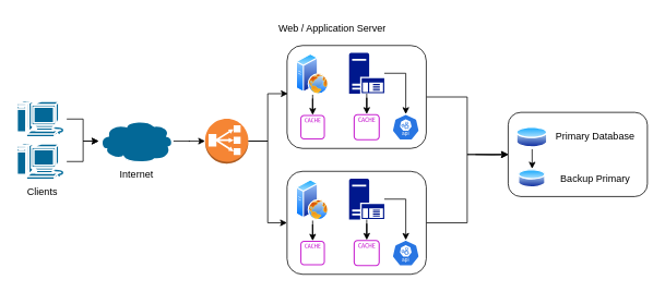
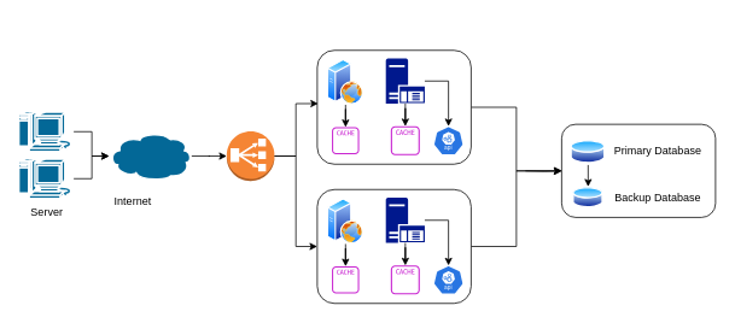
  <mxCell id="0" />
  <mxCell id="1" parent="0" />
  <mxCell id="2" value="" style="rounded=1;whiteSpace=wrap;html=1;" vertex="1" parent="1"><mxGeometry x="620" y="136.87" width="170" height="103" as="geometry" /></mxCell>
  <mxCell id="3" style="edgeStyle=orthogonalEdgeStyle;rounded=0;orthogonalLoop=1;jettySize=auto;html=1;" edge="1" parent="1" source="4" target="2"><mxGeometry relative="1" as="geometry" /></mxCell>
  <mxCell id="4" value="" style="rounded=1;whiteSpace=wrap;html=1;" vertex="1" parent="1"><mxGeometry x="350" y="209" width="170" height="126" as="geometry" /></mxCell>
  <mxCell id="5" style="edgeStyle=orthogonalEdgeStyle;rounded=0;orthogonalLoop=1;jettySize=auto;html=1;" edge="1" parent="1" source="6" target="11"><mxGeometry relative="1" as="geometry" /></mxCell>
  <mxCell id="6" value="" style="shape=mxgraph.cisco.computers_and_peripherals.macintosh;sketch=0;html=1;pointerEvents=1;dashed=0;fillColor=#036897;strokeColor=#ffffff;strokeWidth=2;verticalLabelPosition=bottom;verticalAlign=top;align=center;outlineConnect=0;" vertex="1" parent="1"><mxGeometry x="20" y="123" width="61" height="44" as="geometry" /></mxCell>
  <mxCell id="7" style="edgeStyle=orthogonalEdgeStyle;rounded=0;orthogonalLoop=1;jettySize=auto;html=1;" edge="1" parent="1" source="8" target="11"><mxGeometry relative="1" as="geometry" /></mxCell>
  <mxCell id="8" value="" style="shape=mxgraph.cisco.computers_and_peripherals.macintosh;sketch=0;html=1;pointerEvents=1;dashed=0;fillColor=#036897;strokeColor=#ffffff;strokeWidth=2;verticalLabelPosition=bottom;verticalAlign=top;align=center;outlineConnect=0;" vertex="1" parent="1"><mxGeometry x="20" y="175" width="61" height="44" as="geometry" /></mxCell>
- <mxCell id="9" value="Clients" style="text;html=1;align=center;verticalAlign=middle;resizable=0;points=[];autosize=1;strokeColor=none;fillColor=none;" vertex="1" parent="1"><mxGeometry x="20.5" y="219" width="60" height="30" as="geometry" /></mxCell>
+ <mxCell id="9" value="Server" style="text;html=1;align=center;verticalAlign=middle;resizable=0;points=[];autosize=1;strokeColor=none;fillColor=none;" vertex="1" parent="1"><mxGeometry x="20.5" y="219" width="60" height="30" as="geometry" /></mxCell>
  <mxCell id="10" style="edgeStyle=orthogonalEdgeStyle;rounded=0;orthogonalLoop=1;jettySize=auto;html=1;" edge="1" parent="1" source="11" target="14"><mxGeometry relative="1" as="geometry" /></mxCell>
  <mxCell id="11" value="" style="shape=mxgraph.cisco.storage.cloud;sketch=0;html=1;pointerEvents=1;dashed=0;fillColor=#036897;strokeColor=#ffffff;strokeWidth=2;verticalLabelPosition=bottom;verticalAlign=top;align=center;outlineConnect=0;" vertex="1" parent="1"><mxGeometry x="120" y="146" width="91.25" height="52" as="geometry" /></mxCell>
- <mxCell id="12" value="Internet" style="text;html=1;align=center;verticalAlign=middle;resizable=0;points=[];autosize=1;strokeColor=none;fillColor=none;" vertex="1" parent="1"><mxGeometry x="135.62" y="198" width="60" height="30" as="geometry" /></mxCell>
+ <mxCell id="12" value="Internet" style="text;html=1;align=center;verticalAlign=middle;resizable=0;points=[];autosize=1;strokeColor=none;fillColor=none;" vertex="1" parent="1"><mxGeometry x="115.62" y="208" width="60" height="30" as="geometry" /></mxCell>
  <mxCell id="13" style="edgeStyle=orthogonalEdgeStyle;rounded=0;orthogonalLoop=1;jettySize=auto;html=1;entryX=0;entryY=0.5;entryDx=0;entryDy=0;" edge="1" parent="1" source="14" target="4"><mxGeometry relative="1" as="geometry" /></mxCell>
  <mxCell id="14" value="" style="outlineConnect=0;dashed=0;verticalLabelPosition=bottom;verticalAlign=top;align=center;html=1;shape=mxgraph.aws3.classic_load_balancer;fillColor=#F58534;gradientColor=none;" vertex="1" parent="1"><mxGeometry x="250" y="144.5" width="52.71" height="55" as="geometry" /></mxCell>
  <mxCell id="15" style="edgeStyle=orthogonalEdgeStyle;rounded=0;orthogonalLoop=1;jettySize=auto;html=1;" edge="1" parent="1" source="16" target="17"><mxGeometry relative="1" as="geometry" /></mxCell>
  <mxCell id="16" value="" style="image;aspect=fixed;perimeter=ellipsePerimeter;html=1;align=center;shadow=0;dashed=0;spacingTop=3;image=img/lib/active_directory/database.svg;" vertex="1" parent="1"><mxGeometry x="630" y="153.37" width="38.51" height="28.5" as="geometry" /></mxCell>
  <mxCell id="17" value="" style="image;aspect=fixed;perimeter=ellipsePerimeter;html=1;align=center;shadow=0;dashed=0;spacingTop=3;image=img/lib/active_directory/database.svg;" vertex="1" parent="1"><mxGeometry x="632.53" y="205.87" width="33.44" height="24.75" as="geometry" /></mxCell>
  <mxCell id="18" value="" style="sketch=0;outlineConnect=0;fontColor=#232F3E;gradientColor=none;fillColor=#C925D1;strokeColor=none;dashed=0;verticalLabelPosition=bottom;verticalAlign=top;align=center;html=1;fontSize=12;fontStyle=0;aspect=fixed;pointerEvents=1;shape=mxgraph.aws4.cache_node;" vertex="1" parent="1"><mxGeometry x="366.25" y="294" width="30" height="30" as="geometry" /></mxCell>
  <mxCell id="19" style="edgeStyle=orthogonalEdgeStyle;rounded=0;orthogonalLoop=1;jettySize=auto;html=1;" edge="1" parent="1" source="20" target="18"><mxGeometry relative="1" as="geometry" /></mxCell>
  <mxCell id="20" value="" style="image;aspect=fixed;perimeter=ellipsePerimeter;html=1;align=center;shadow=0;dashed=0;spacingTop=3;image=img/lib/active_directory/web_server.svg;" vertex="1" parent="1"><mxGeometry x="361.25" y="219.25" width="40" height="50" as="geometry" /></mxCell>
- <mxCell id="21" value="Backup Primary" style="text;html=1;align=center;verticalAlign=middle;resizable=0;points=[];autosize=1;strokeColor=none;fillColor=none;" vertex="1" parent="1"><mxGeometry x="665.97" y="203.24" width="120" height="30" as="geometry" /></mxCell>
+ <mxCell id="21" value="Backup Database" style="text;html=1;align=center;verticalAlign=middle;resizable=0;points=[];autosize=1;strokeColor=none;fillColor=none;" vertex="1" parent="1"><mxGeometry x="665.97" y="203.24" width="120" height="30" as="geometry" /></mxCell>
  <mxCell id="22" value="Primary Database" style="text;html=1;align=center;verticalAlign=middle;resizable=0;points=[];autosize=1;strokeColor=none;fillColor=none;" vertex="1" parent="1"><mxGeometry x="665.97" y="151.87" width="120" height="30" as="geometry" /></mxCell>
  <mxCell id="23" style="edgeStyle=orthogonalEdgeStyle;rounded=0;orthogonalLoop=1;jettySize=auto;html=1;" edge="1" parent="1" source="24" target="25"><mxGeometry relative="1" as="geometry" /></mxCell>
  <mxCell id="24" value="" style="sketch=0;aspect=fixed;pointerEvents=1;shadow=0;dashed=0;html=1;strokeColor=none;labelPosition=center;verticalLabelPosition=bottom;verticalAlign=top;align=center;fillColor=#00188D;shape=mxgraph.mscae.enterprise.application_server" vertex="1" parent="1"><mxGeometry x="425.75" y="218" width="43" height="50" as="geometry" /></mxCell>
  <mxCell id="25" value="" style="sketch=0;outlineConnect=0;fontColor=#232F3E;gradientColor=none;fillColor=#C925D1;strokeColor=none;dashed=0;verticalLabelPosition=bottom;verticalAlign=top;align=center;html=1;fontSize=12;fontStyle=0;aspect=fixed;pointerEvents=1;shape=mxgraph.aws4.cache_node;" vertex="1" parent="1"><mxGeometry x="431.25" y="293" width="32" height="32" as="geometry" /></mxCell>
- <mxCell id="26" value="Web / Application Server" style="text;html=1;align=center;verticalAlign=middle;resizable=0;points=[];autosize=1;strokeColor=none;fillColor=none;" vertex="1" parent="1"><mxGeometry x="330" y="20" width="150" height="30" as="geometry" /></mxCell>
  <mxCell id="27" style="edgeStyle=orthogonalEdgeStyle;rounded=0;orthogonalLoop=1;jettySize=auto;html=1;" edge="1" parent="1" target="2"><mxGeometry relative="1" as="geometry"><mxPoint x="580" y="188.37" as="sourcePoint" /></mxGeometry></mxCell>
  <mxCell id="28" value="" style="aspect=fixed;sketch=0;html=1;dashed=0;whitespace=wrap;verticalLabelPosition=bottom;verticalAlign=top;fillColor=#2875E2;strokeColor=#ffffff;points=[[0.005,0.63,0],[0.1,0.2,0],[0.9,0.2,0],[0.5,0,0],[0.995,0.63,0],[0.72,0.99,0],[0.5,1,0],[0.28,0.99,0]];shape=mxgraph.kubernetes.icon2;kubernetesLabel=1;prIcon=api" vertex="1" parent="1"><mxGeometry x="478.33" y="293" width="33.33" height="32" as="geometry" /></mxCell>
  <mxCell id="29" style="edgeStyle=orthogonalEdgeStyle;rounded=0;orthogonalLoop=1;jettySize=auto;html=1;entryX=0.5;entryY=0;entryDx=0;entryDy=0;entryPerimeter=0;" edge="1" parent="1" source="24" target="28"><mxGeometry relative="1" as="geometry" /></mxCell>
  <mxCell id="30" style="edgeStyle=orthogonalEdgeStyle;rounded=0;orthogonalLoop=1;jettySize=auto;html=1;entryX=0;entryY=0.5;entryDx=0;entryDy=0;" edge="1" parent="1" source="31" target="2"><mxGeometry relative="1" as="geometry" /></mxCell>
  <mxCell id="31" value="" style="rounded=1;whiteSpace=wrap;html=1;" vertex="1" parent="1"><mxGeometry x="350" y="55" width="170" height="126" as="geometry" /></mxCell>
  <mxCell id="32" value="" style="sketch=0;outlineConnect=0;fontColor=#232F3E;gradientColor=none;fillColor=#C925D1;strokeColor=none;dashed=0;verticalLabelPosition=bottom;verticalAlign=top;align=center;html=1;fontSize=12;fontStyle=0;aspect=fixed;pointerEvents=1;shape=mxgraph.aws4.cache_node;" vertex="1" parent="1"><mxGeometry x="366.25" y="140" width="30" height="30" as="geometry" /></mxCell>
  <mxCell id="33" style="edgeStyle=orthogonalEdgeStyle;rounded=0;orthogonalLoop=1;jettySize=auto;html=1;" edge="1" parent="1" source="34" target="32"><mxGeometry relative="1" as="geometry" /></mxCell>
  <mxCell id="34" value="" style="image;aspect=fixed;perimeter=ellipsePerimeter;html=1;align=center;shadow=0;dashed=0;spacingTop=3;image=img/lib/active_directory/web_server.svg;" vertex="1" parent="1"><mxGeometry x="361.25" y="65.25" width="40" height="50" as="geometry" /></mxCell>
  <mxCell id="35" style="edgeStyle=orthogonalEdgeStyle;rounded=0;orthogonalLoop=1;jettySize=auto;html=1;" edge="1" parent="1" source="36" target="37"><mxGeometry relative="1" as="geometry" /></mxCell>
  <mxCell id="36" value="" style="sketch=0;aspect=fixed;pointerEvents=1;shadow=0;dashed=0;html=1;strokeColor=none;labelPosition=center;verticalLabelPosition=bottom;verticalAlign=top;align=center;fillColor=#00188D;shape=mxgraph.mscae.enterprise.application_server" vertex="1" parent="1"><mxGeometry x="425.75" y="64" width="43" height="50" as="geometry" /></mxCell>
  <mxCell id="37" value="" style="sketch=0;outlineConnect=0;fontColor=#232F3E;gradientColor=none;fillColor=#C925D1;strokeColor=none;dashed=0;verticalLabelPosition=bottom;verticalAlign=top;align=center;html=1;fontSize=12;fontStyle=0;aspect=fixed;pointerEvents=1;shape=mxgraph.aws4.cache_node;" vertex="1" parent="1"><mxGeometry x="431.25" y="139" width="32" height="32" as="geometry" /></mxCell>
  <mxCell id="38" value="" style="aspect=fixed;sketch=0;html=1;dashed=0;whitespace=wrap;verticalLabelPosition=bottom;verticalAlign=top;fillColor=#2875E2;strokeColor=#ffffff;points=[[0.005,0.63,0],[0.1,0.2,0],[0.9,0.2,0],[0.5,0,0],[0.995,0.63,0],[0.72,0.99,0],[0.5,1,0],[0.28,0.99,0]];shape=mxgraph.kubernetes.icon2;kubernetesLabel=1;prIcon=api" vertex="1" parent="1"><mxGeometry x="478.33" y="139" width="33.33" height="32" as="geometry" /></mxCell>
  <mxCell id="39" style="edgeStyle=orthogonalEdgeStyle;rounded=0;orthogonalLoop=1;jettySize=auto;html=1;entryX=0.5;entryY=0;entryDx=0;entryDy=0;entryPerimeter=0;" edge="1" parent="1" source="36" target="38"><mxGeometry relative="1" as="geometry" /></mxCell>
  <mxCell id="40" style="edgeStyle=orthogonalEdgeStyle;rounded=0;orthogonalLoop=1;jettySize=auto;html=1;entryX=0.006;entryY=0.468;entryDx=0;entryDy=0;entryPerimeter=0;" edge="1" parent="1" source="14" target="31"><mxGeometry relative="1" as="geometry" /></mxCell>
